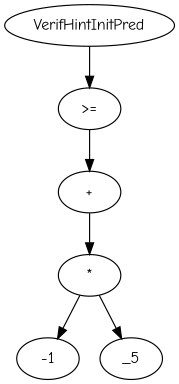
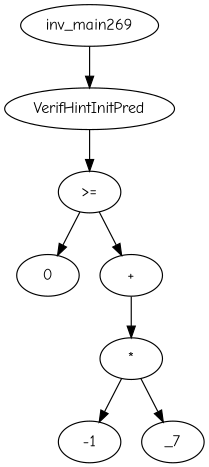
  digraph {
    fontname="Comic Neue"
    node [fontname="Comic Neue"]
    edge [fontname="Comic Neue"]
+   n1 [label=inv_main269]
    n2 [label=VerifHintInitPred]
    n3 [label=">="]
+   n4 [label=0]
    n5 [label="+"]
    n6 [label="*"]
    n7 [label=-1]
-   n8 [label=_5]
+   n8 [label=_7]
+   n1 -> n2
    n2 -> n3
+   n3 -> n4
    n3 -> n5
    n5 -> n6
    n6 -> n7
    n6 -> n8
  }
